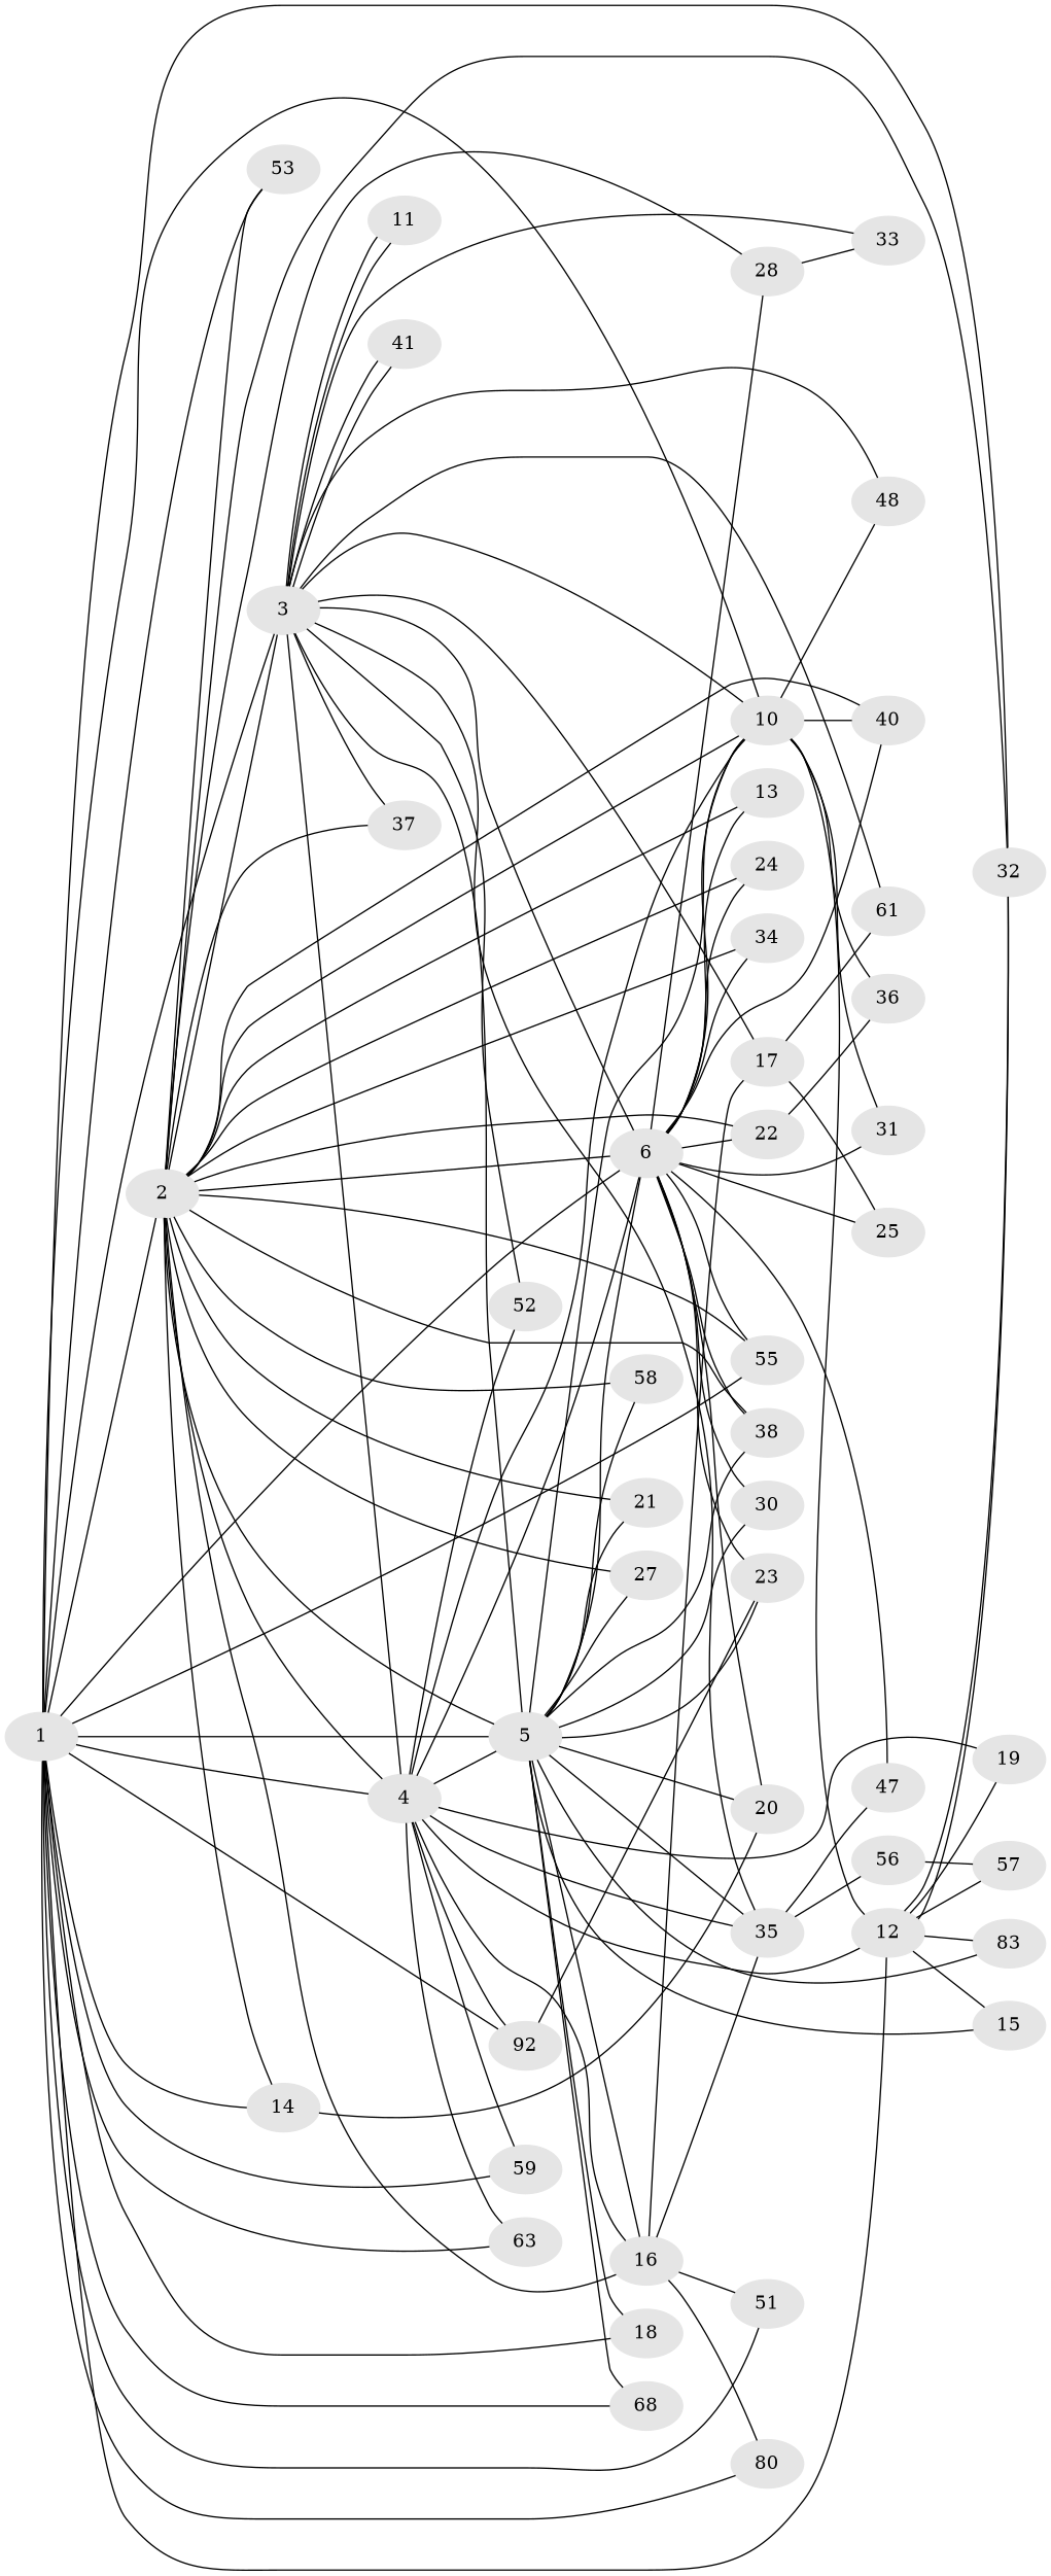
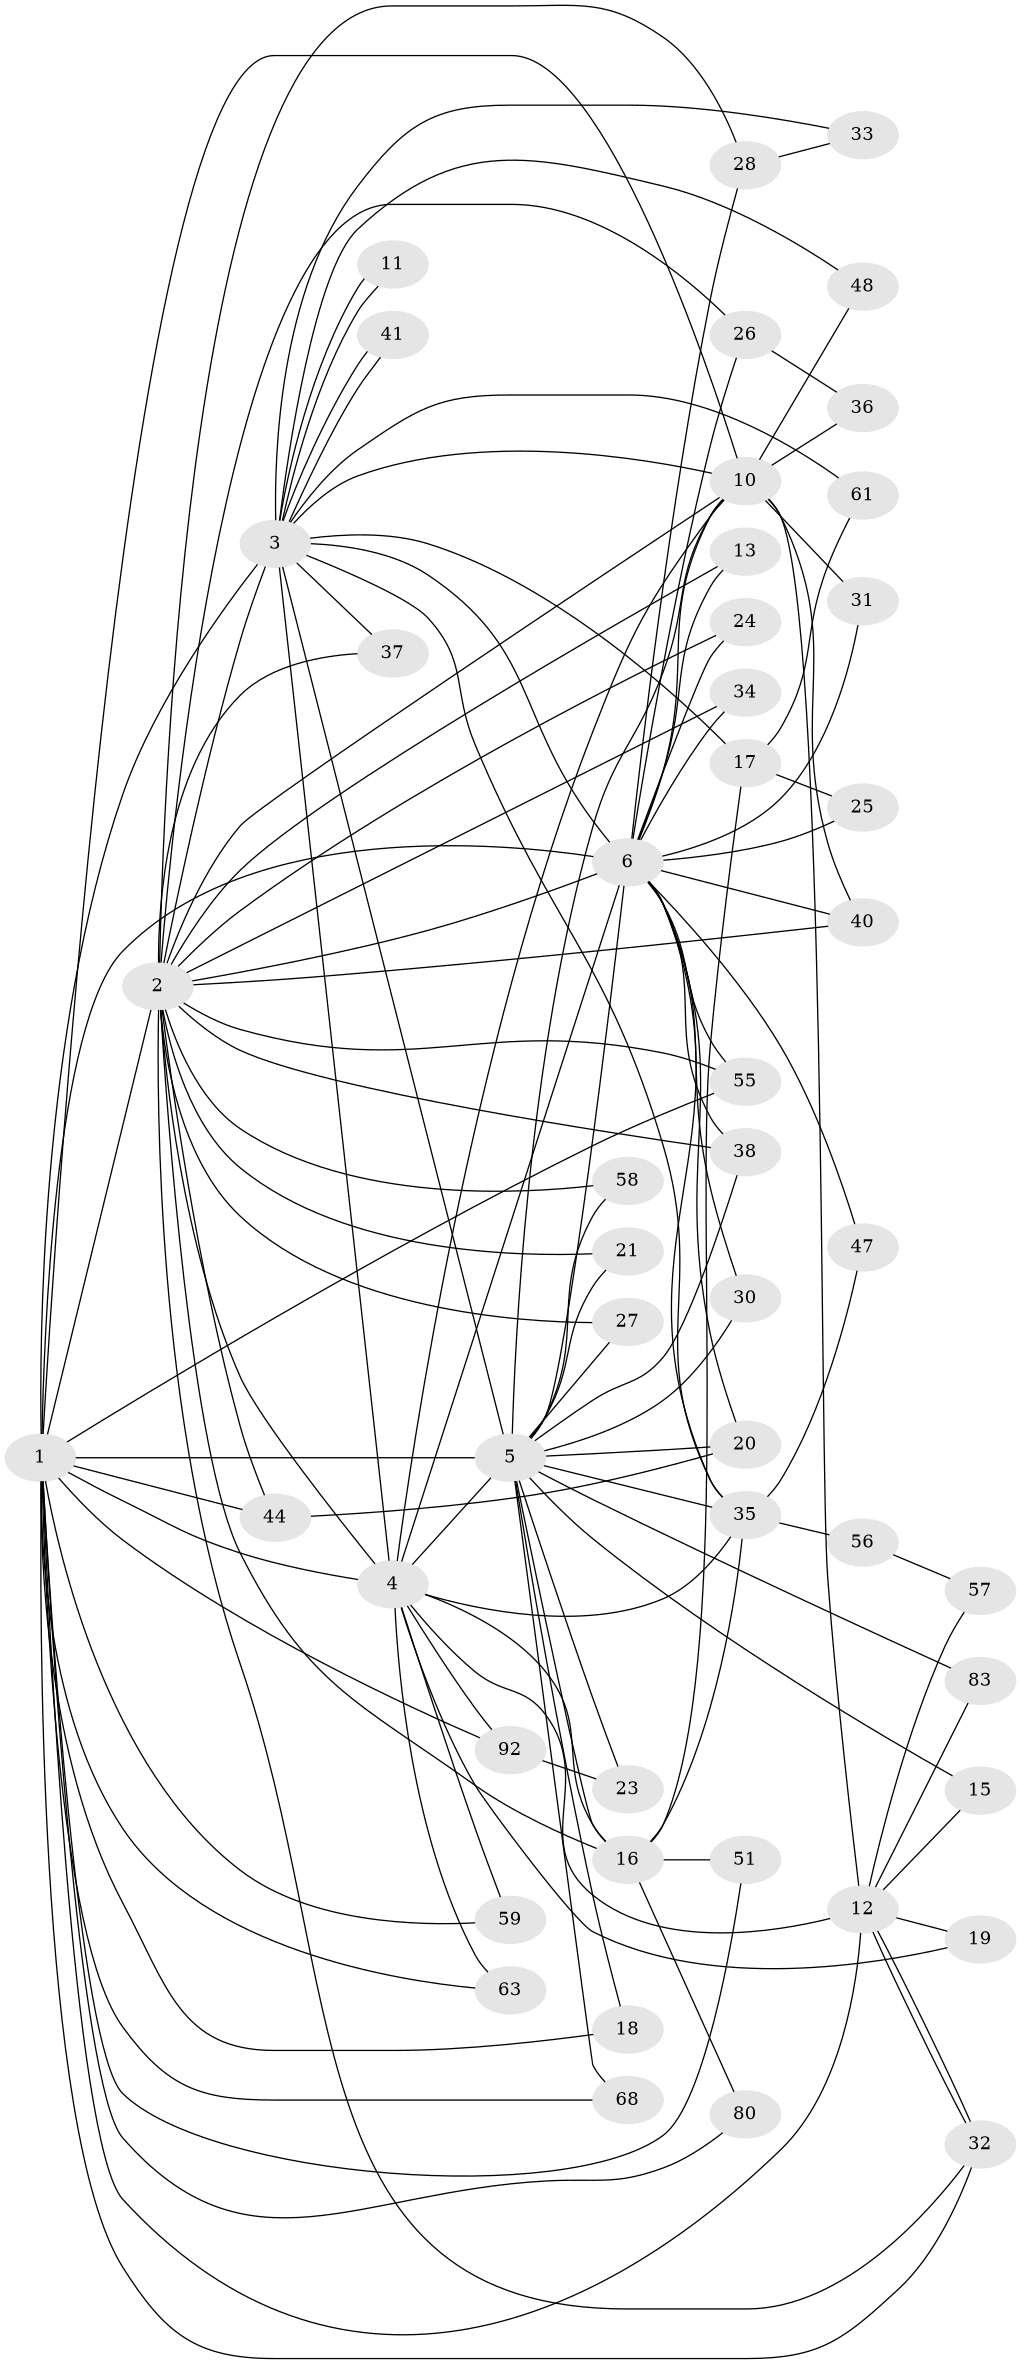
  graph {
    rankdir=LR
    node [color=gray90 style=filled]
    1 [super="+7"]
    2 [super="+75+87+86+78+70+42+45+60"]
    3 [super="+64+82+65+43"]
    4 [super="+39"]
    5 [super="+9"]
    6 [super="+8"]
    10
    12
-   14
+   14 [label=44]
    18
    n11 [label=92]
    32
    51
-   53
    55
    59
    63
    68
    80
    13
    16 [super="+49"]
    21
    24
-   26 [super="+62" label=22]
+   26 [super="+62"]
    27
    28
    34
    37
    38
    40
    58
    11
    17
    33
    35 [super="+44"]
    41
    48
-   52
    61
    19
    15
    20
    23
    30
    83
    25
    31
    47
    36
    57
    56
    1 -- 2 [weight=2]
    1 -- 3 [weight=2]
    1 -- 4 [weight=3]
    1 -- 5 [weight=4]
    1 -- 6 [weight=6]
    1 -- 10 [weight=2]
    1 -- 12
    1 -- 14
    1 -- 18
    1 -- n11
    1 -- 32
    1 -- 51
-   1 -- 53
    1 -- 55
    1 -- 59
    1 -- 63
    1 -- 68
    1 -- 80
    2 -- 3 [weight=2]
    2 -- 4
-   2 -- 5 [weight=3]
    2 -- 6 [weight=4]
    2 -- 10 [weight=2]
    2 -- 14
    2 -- 32
-   2 -- 53
    2 -- 55 [weight=2]
    2 -- 13
    2 -- 16 [weight=2]
    2 -- 21
    2 -- 24
    2 -- 26
    2 -- 27
    2 -- 28
    2 -- 34
    2 -- 37
    2 -- 38
    2 -- 40
    2 -- 58
    3 -- 4 [weight=2]
    3 -- 5 [weight=3]
    3 -- 6 [weight=2]
    3 -- 10 [weight=3]
    3 -- 37
    3 -- 11
    3 -- 11
    3 -- 17
    3 -- 33
    3 -- 35
    3 -- 41
    3 -- 41
    3 -- 48
-   3 -- 52
    3 -- 61
    4 -- 5 [weight=2]
    4 -- 6 [weight=2]
    4 -- 10
    4 -- 12 [weight=2]
    4 -- n11
    4 -- 59
    4 -- 63
    4 -- 16
    4 -- 35
-   4 -- 52
    4 -- 19
    5 -- 6 [weight=4]
    5 -- 10 [weight=2]
    5 -- 18
    5 -- 68
    5 -- 16
    5 -- 21
    5 -- 27
    5 -- 38
    5 -- 58
    5 -- 35
    5 -- 15
    5 -- 20
    5 -- 23
    5 -- 30
    5 -- 83
    6 -- 10 [weight=2]
    6 -- 55 [weight=2]
    6 -- 13
    6 -- 24
    6 -- 26 [weight=2]
    6 -- 28
    6 -- 34
    6 -- 38
    6 -- 40
-   6 -- 23 [weight=3]
+   6 -- 35 [weight=3]
    6 -- 20
    6 -- 30
    6 -- 25
    6 -- 31
    6 -- 47
    10 -- 12
    10 -- 40
    10 -- 48
    10 -- 31
    10 -- 36
    12 -- 32
    12 -- 32
    12 -- 19
    12 -- 15
    12 -- 83
    12 -- 57
    14 -- 20
    n11 -- 23
    16 -- 51
    16 -- 80
    16 -- 17
    16 -- 35
    26 -- 36
    28 -- 33
    17 -- 61
    17 -- 25
    35 -- 47
    35 -- 56
    56 -- 57
  }
